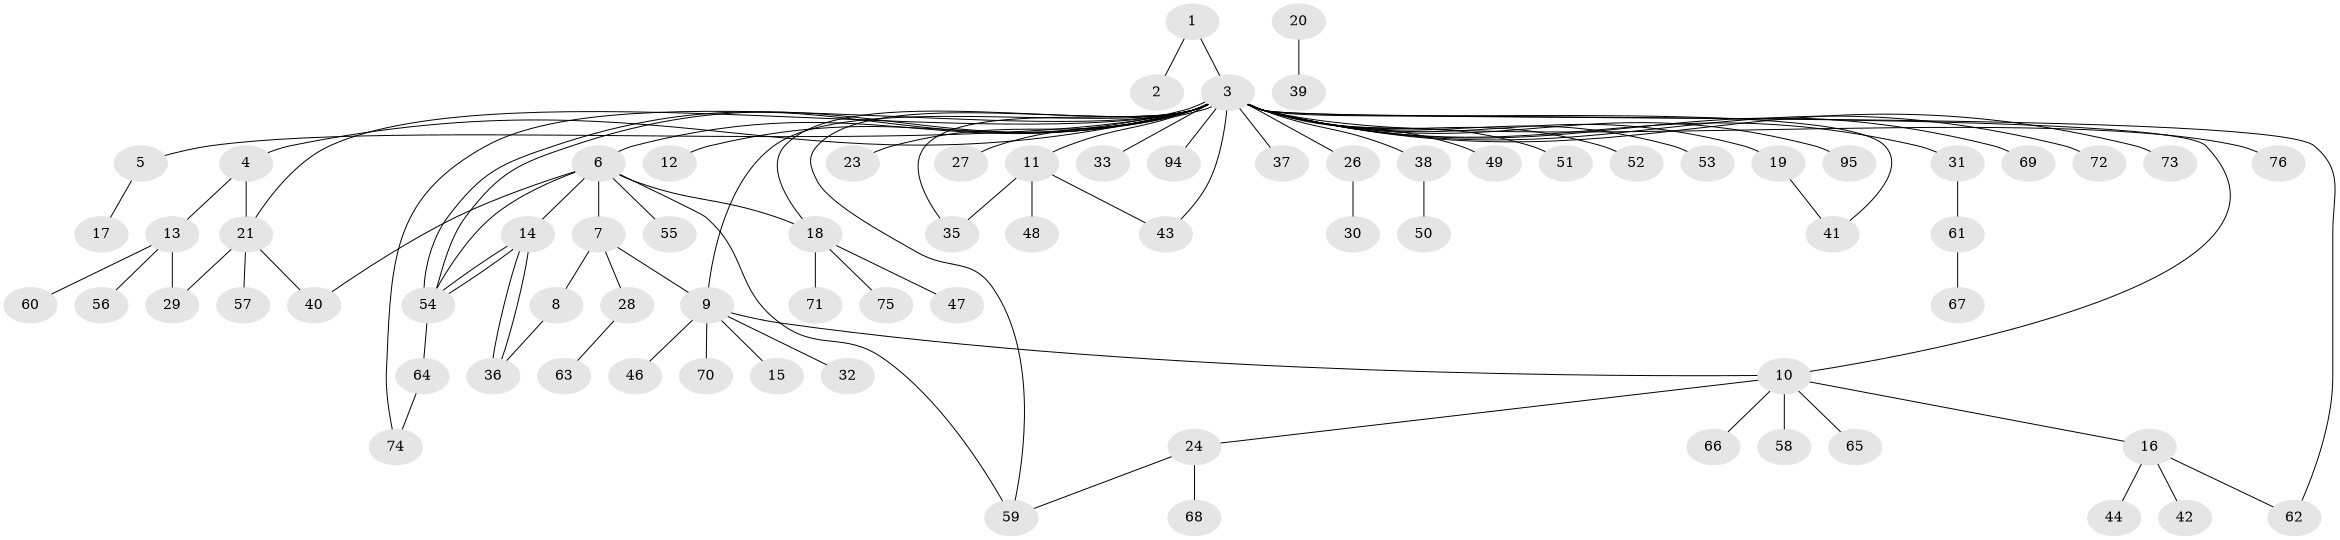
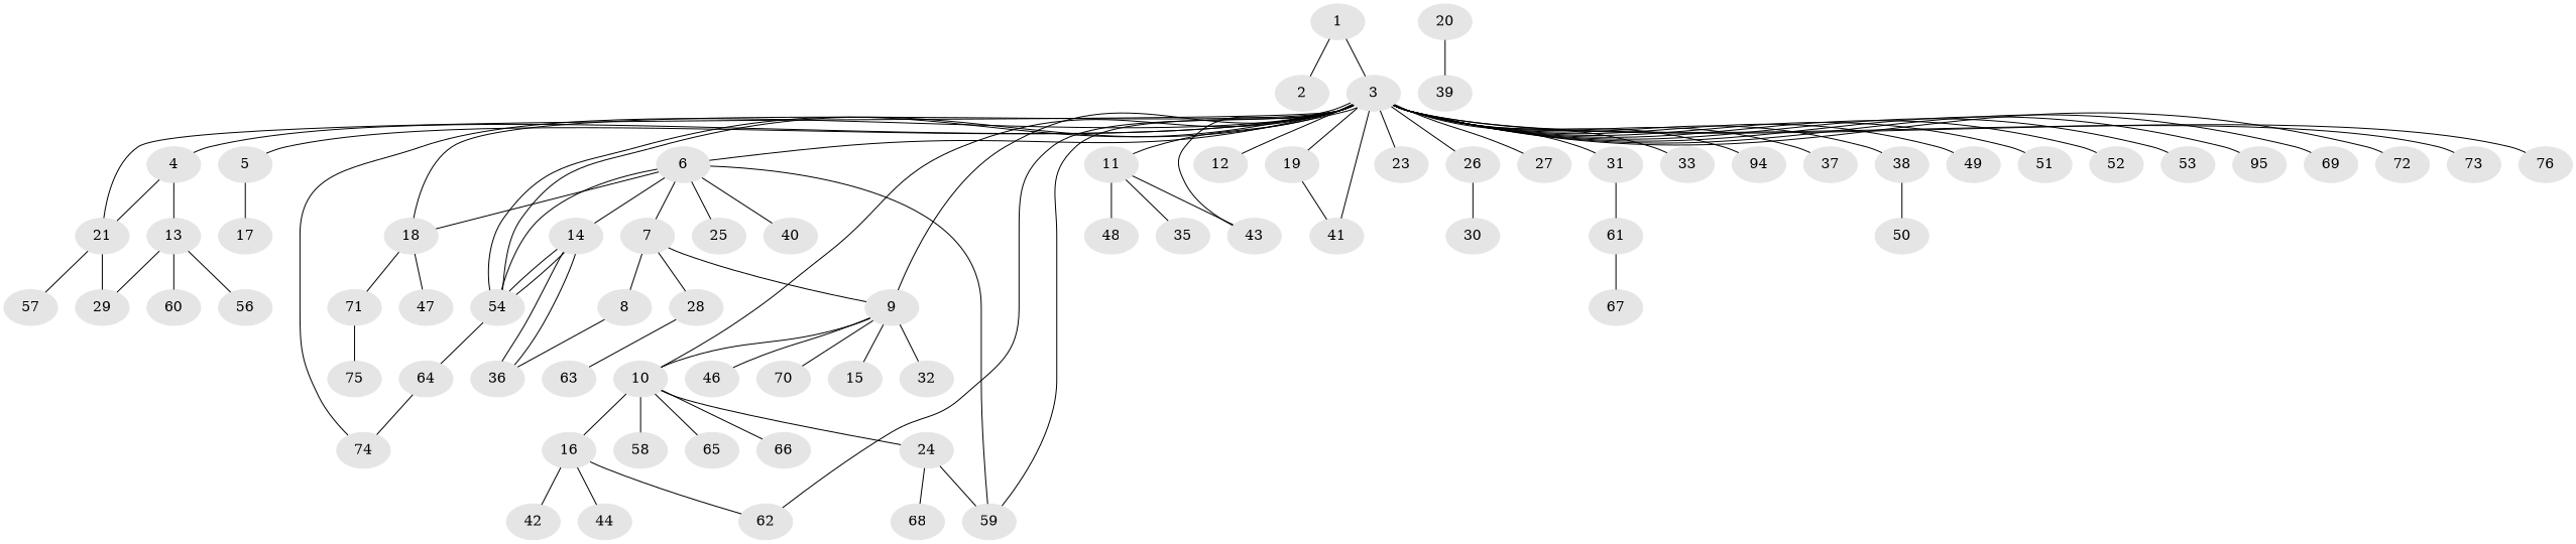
  graph {
    node [color=gray90 style=filled]
    1
    2
    3
    4
    5
    6
    9
    10
    11
    12
    18
    19
    21
    23
    26
    27
    31
    33
    n19 [label=94]
    35
    37
    38
    43
    49
    51
    52
    53
    54
    n29 [label=95]
    59
    62
    69
    72
    73
    74
    76
    41
    13
    17
    7
    14
-   25 [label=55]
+   25
    40
    15
    32
    46
    70
    16
    24
    58
    65
    66
    48
    47
    71
    75
    20
    39
    29
    57
    30
    61
    50
    64
    56
    60
    8
    28
    36
    63
    42
    44
    68
    67
    1 -- 2
    1 -- 3
    3 -- 4
    3 -- 5
    3 -- 6
    3 -- 9
    3 -- 10
    3 -- 11
    3 -- 12
    3 -- 18
    3 -- 19
    3 -- 21
    3 -- 23
    3 -- 26
    3 -- 27
    3 -- 31
    3 -- 33
    3 -- n19
-   3 -- 35
    3 -- 37
    3 -- 38
    3 -- 43
    3 -- 49
    3 -- 51
    3 -- 52
    3 -- 53
    3 -- 54
    3 -- 54
    3 -- n29
    3 -- 59
    3 -- 62
    3 -- 69
    3 -- 72
    3 -- 73
    3 -- 74
    3 -- 76
    3 -- 41
    4 -- 21
    4 -- 13
    5 -- 17
    6 -- 18
    6 -- 54
    6 -- 59
    6 -- 7
    6 -- 14
    6 -- 25
    6 -- 40
    9 -- 10
    9 -- 15
    9 -- 32
    9 -- 46
    9 -- 70
    10 -- 16
    10 -- 24
    10 -- 58
    10 -- 65
    10 -- 66
    11 -- 35
    11 -- 43
    11 -- 48
    18 -- 47
    18 -- 71
-   18 -- 75
+   71 -- 75
    19 -- 41
-   21 -- 40
    21 -- 29
    21 -- 57
    26 -- 30
    31 -- 61
    38 -- 50
    54 -- 64
    13 -- 29
    13 -- 56
    13 -- 60
    7 -- 9
    7 -- 8
    7 -- 28
    14 -- 54
    14 -- 54
    14 -- 36
    14 -- 36
    16 -- 62
    16 -- 42
    16 -- 44
    24 -- 59
    24 -- 68
    20 -- 39
    61 -- 67
    64 -- 74
    8 -- 36
    28 -- 63
  }
